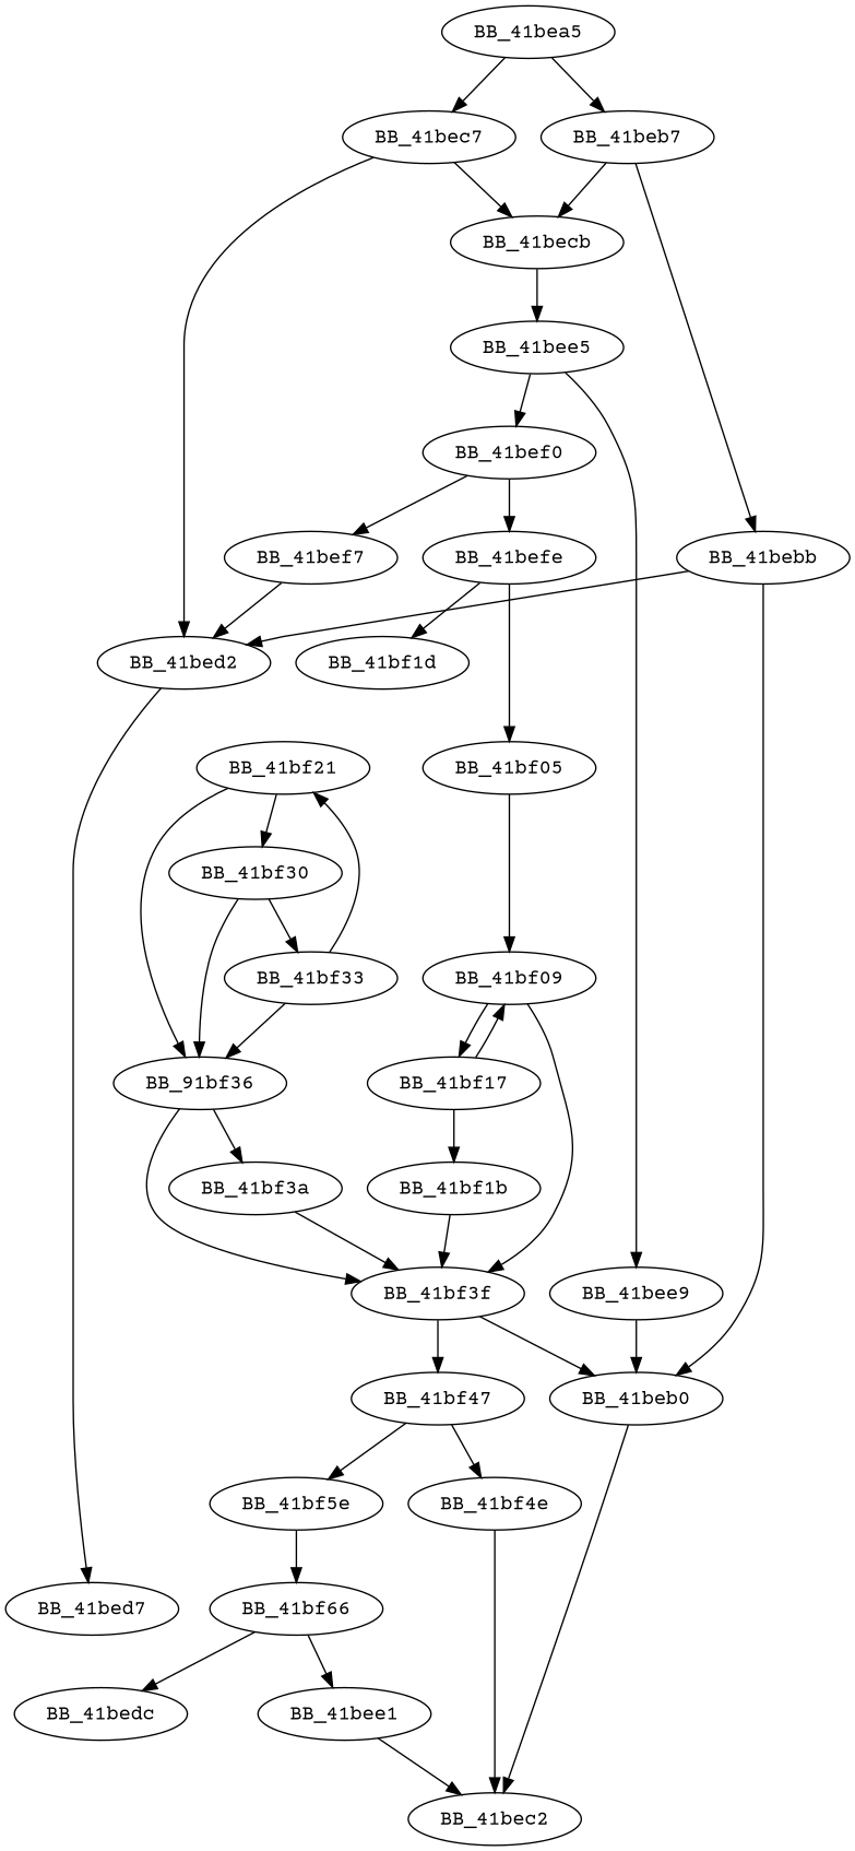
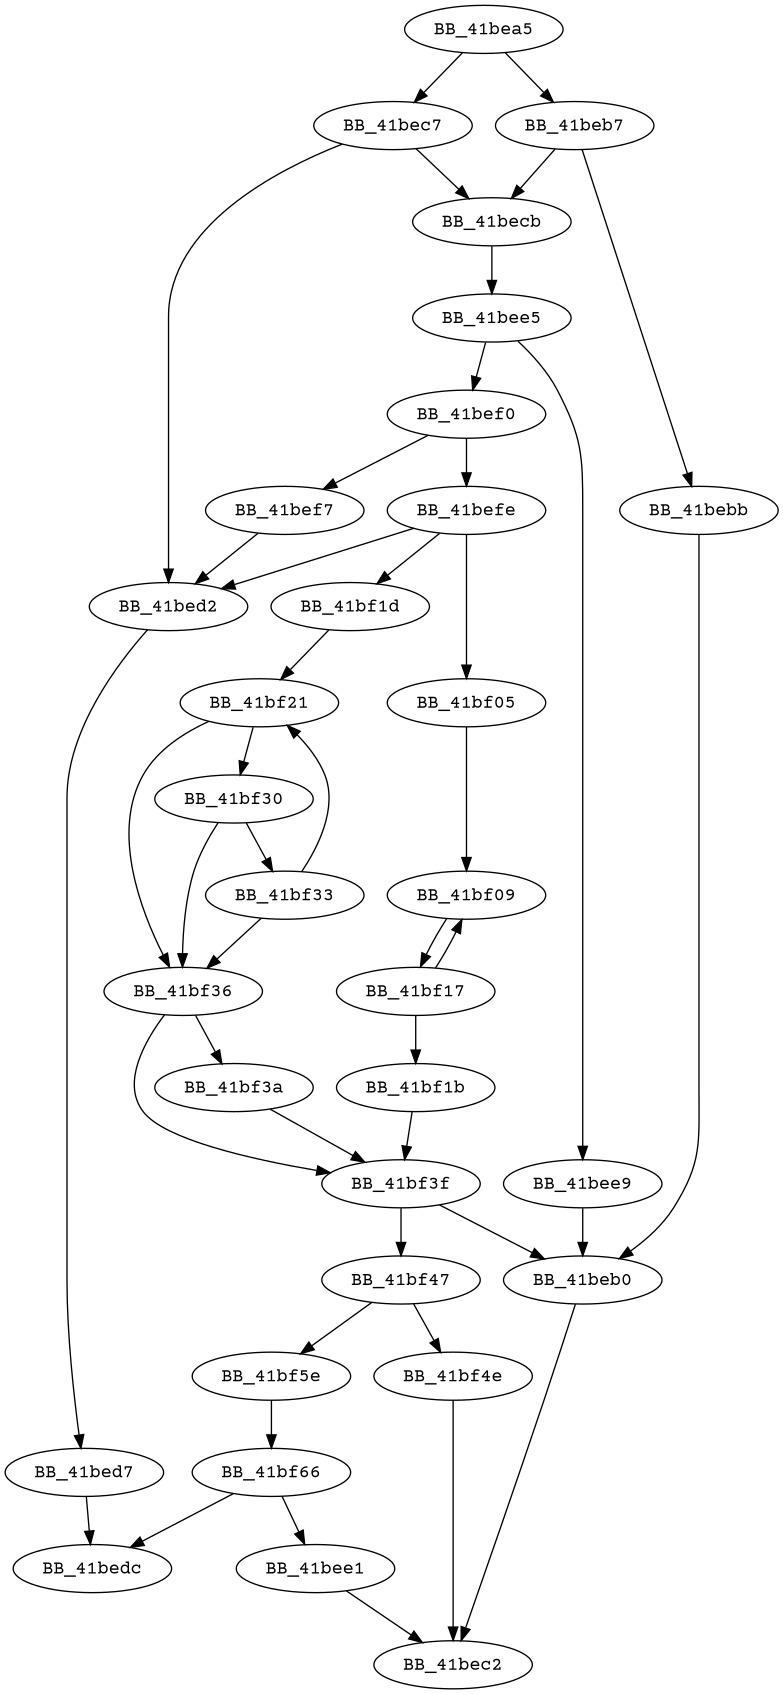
  digraph {
    fontname="Courier Prime"
    node [fontname="Courier Prime"]
    edge [fontname="Courier Prime"]
    BB_41bea5
    BB_41beb7
    BB_41bec7
    BB_41bebb
    BB_41becb
    BB_41bed2
    n7 [label=BB_41beb0]
    BB_41bee5
    BB_41bed7
    BB_41bec2
    BB_41bee9
    BB_41bef0
    BB_41bedc
    BB_41bef7
    BB_41befe
    BB_41bee1
    BB_41bf05
    BB_41bf1d
    BB_41bf09
    BB_41bf21
    n21 [label=BB_41bf17]
    BB_41bf3f
    BB_41bf30
-   BB_41bf36 [label=BB_91bf36]
+   BB_41bf36
    BB_41bf1b
    BB_41bf47
    BB_41bf4e
    BB_41bf5e
    BB_41bf33
    BB_41bf3a
    BB_41bf66
    BB_41bea5 -> BB_41beb7
    BB_41bea5 -> BB_41bec7
    BB_41beb7 -> BB_41bebb
    BB_41beb7 -> BB_41becb
    BB_41bec7 -> BB_41becb
    BB_41bec7 -> BB_41bed2
-   BB_41bebb -> BB_41bed2
+   BB_41befe -> BB_41bed2
    BB_41bebb -> n7
    BB_41becb -> BB_41bee5
    BB_41bed2 -> BB_41bed7
    n7 -> BB_41bec2
    BB_41bee5 -> BB_41bee9
    BB_41bee5 -> BB_41bef0
+   BB_41bed7 -> BB_41bedc
    BB_41bee9 -> n7
    BB_41bef0 -> BB_41bef7
    BB_41bef0 -> BB_41befe
    BB_41bef7 -> BB_41bed2
    BB_41befe -> BB_41bf05
    BB_41befe -> BB_41bf1d
    BB_41bee1 -> BB_41bec2
    BB_41bf05 -> BB_41bf09
+   BB_41bf1d -> BB_41bf21
    BB_41bf09 -> n21
-   BB_41bf09 -> BB_41bf3f
    BB_41bf21 -> BB_41bf30
    BB_41bf21 -> BB_41bf36
    n21 -> BB_41bf09
    n21 -> BB_41bf1b
    BB_41bf3f -> n7
    BB_41bf3f -> BB_41bf47
    BB_41bf30 -> BB_41bf36
    BB_41bf30 -> BB_41bf33
    BB_41bf36 -> BB_41bf3f
    BB_41bf36 -> BB_41bf3a
    BB_41bf1b -> BB_41bf3f
    BB_41bf47 -> BB_41bf4e
    BB_41bf47 -> BB_41bf5e
    BB_41bf4e -> BB_41bec2
    BB_41bf5e -> BB_41bf66
    BB_41bf33 -> BB_41bf21
    BB_41bf33 -> BB_41bf36
    BB_41bf3a -> BB_41bf3f
    BB_41bf66 -> BB_41bedc
    BB_41bf66 -> BB_41bee1
  }
